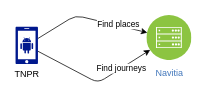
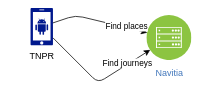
  <mxCell id="0" />
  <mxCell id="1" parent="0" />
- <mxCell id="2" value="TNPR" style="aspect=fixed;pointerEvents=1;shadow=0;dashed=0;html=1;strokeColor=none;labelPosition=center;verticalLabelPosition=bottom;verticalAlign=top;align=center;fillColor=#00188D;shape=mxgraph.mscae.enterprise.android_phone" vertex="1" parent="1"><mxGeometry x="20" y="35" width="30" height="50" as="geometry" /></mxCell>
+ <mxCell id="2" value="TNPR" style="aspect=fixed;pointerEvents=1;shadow=0;dashed=0;html=1;strokeColor=none;labelPosition=center;verticalLabelPosition=bottom;verticalAlign=top;align=center;fillColor=#00188D;shape=mxgraph.mscae.enterprise.android_phone" vertex="1" parent="1"><mxGeometry x="40" y="10" width="30" height="50" as="geometry" /></mxCell>
  <mxCell id="3" value="Navitia" style="aspect=fixed;perimeter=ellipsePerimeter;html=1;align=center;shadow=0;dashed=0;fontColor=#4277BB;labelBackgroundColor=#ffffff;fontSize=12;spacingTop=3;image;image=img/lib/ibm/infrastructure/mobile_backend.svg;" vertex="1" parent="1"><mxGeometry x="195" y="20" width="60" height="60" as="geometry" /></mxCell>
  <mxCell id="4" value="" style="endArrow=classic;html=1;" edge="1" parent="1" source="2" target="3"><mxGeometry width="50" height="50" relative="1" as="geometry"><mxPoint x="30" y="110" as="sourcePoint" /><mxPoint x="80" y="60" as="targetPoint" /><Array as="points"><mxPoint x="100" y="20" /></Array></mxGeometry></mxCell>
  <mxCell id="5" value="Find places" style="edgeLabel;html=1;align=center;verticalAlign=middle;resizable=0;points=[];" vertex="1" connectable="0" parent="4"><mxGeometry x="0.169" y="2" relative="1" as="geometry"><mxPoint x="24" y="6" as="offset" /></mxGeometry></mxCell>
  <mxCell id="6" value="" style="endArrow=classic;html=1;" edge="1" parent="1" source="2" target="3"><mxGeometry width="50" height="50" relative="1" as="geometry"><mxPoint x="60" y="70" as="sourcePoint" /><mxPoint x="210" y="70" as="targetPoint" /><Array as="points"><mxPoint x="130" y="110" /></Array></mxGeometry></mxCell>
  <mxCell id="7" value="Find journeys" style="edgeLabel;html=1;align=center;verticalAlign=middle;resizable=0;points=[];" vertex="1" connectable="0" parent="6"><mxGeometry x="-0.364" y="-3" relative="1" as="geometry"><mxPoint x="63" y="-6" as="offset" /></mxGeometry></mxCell>
